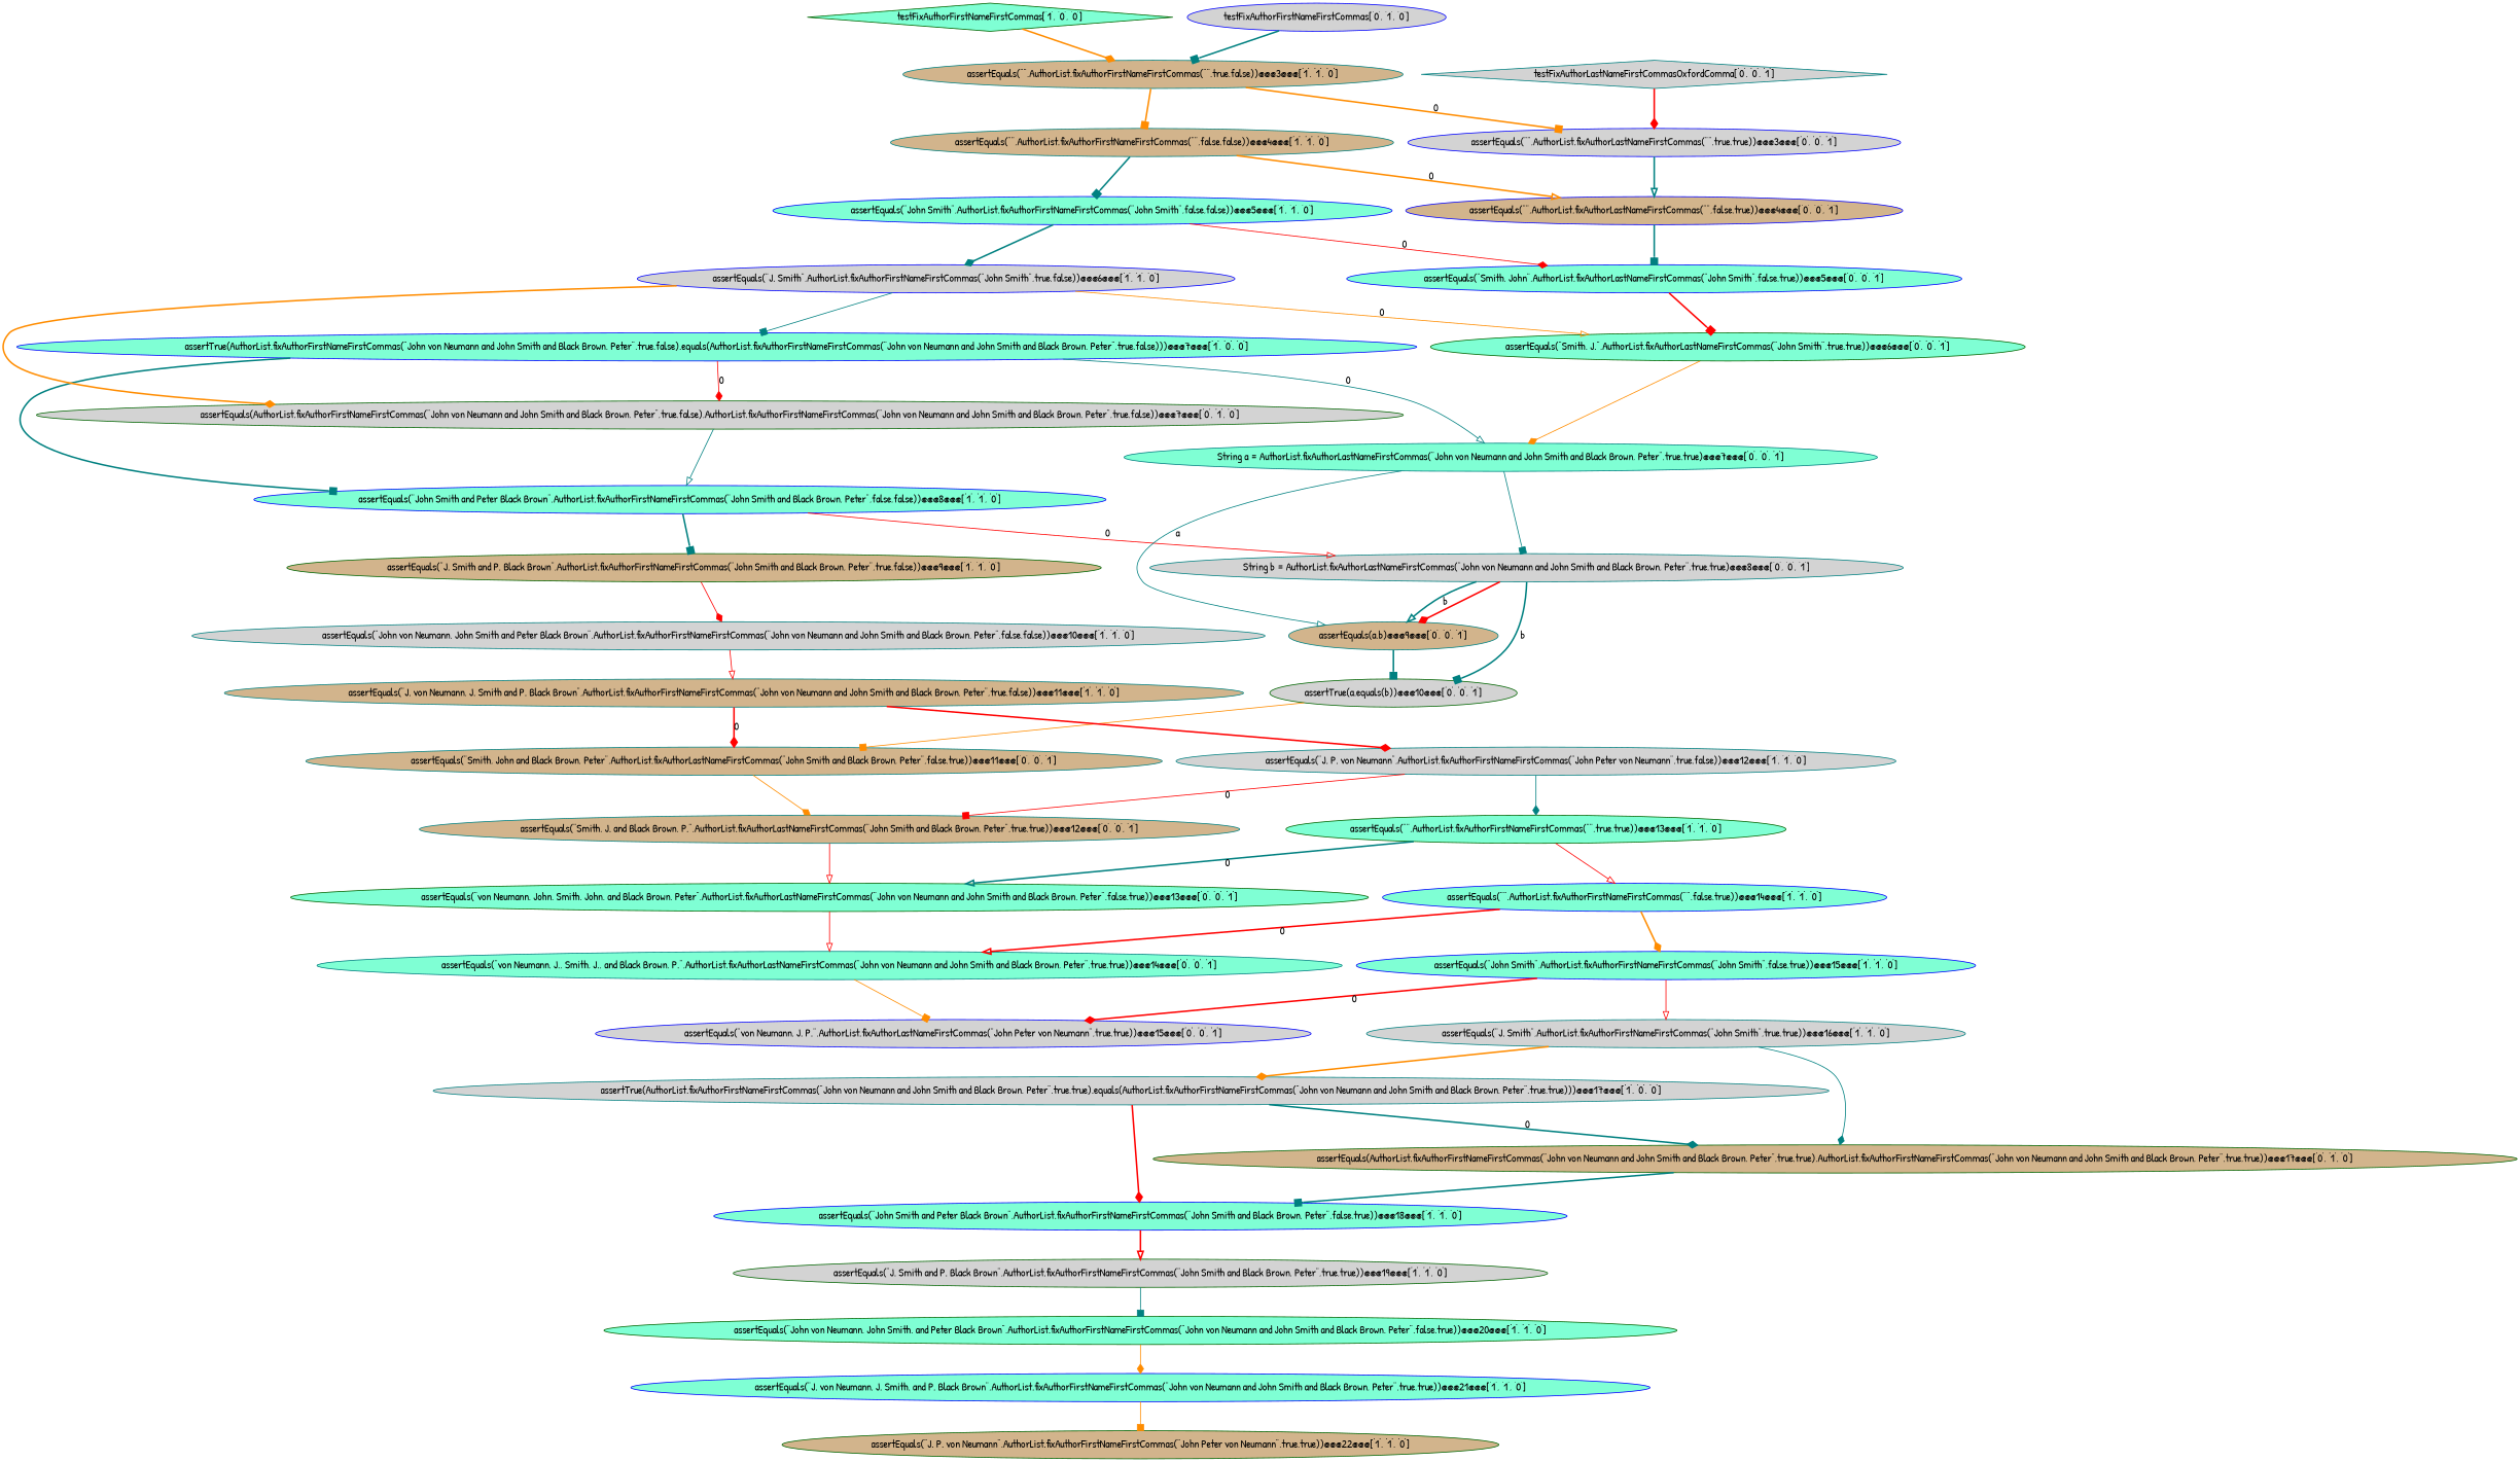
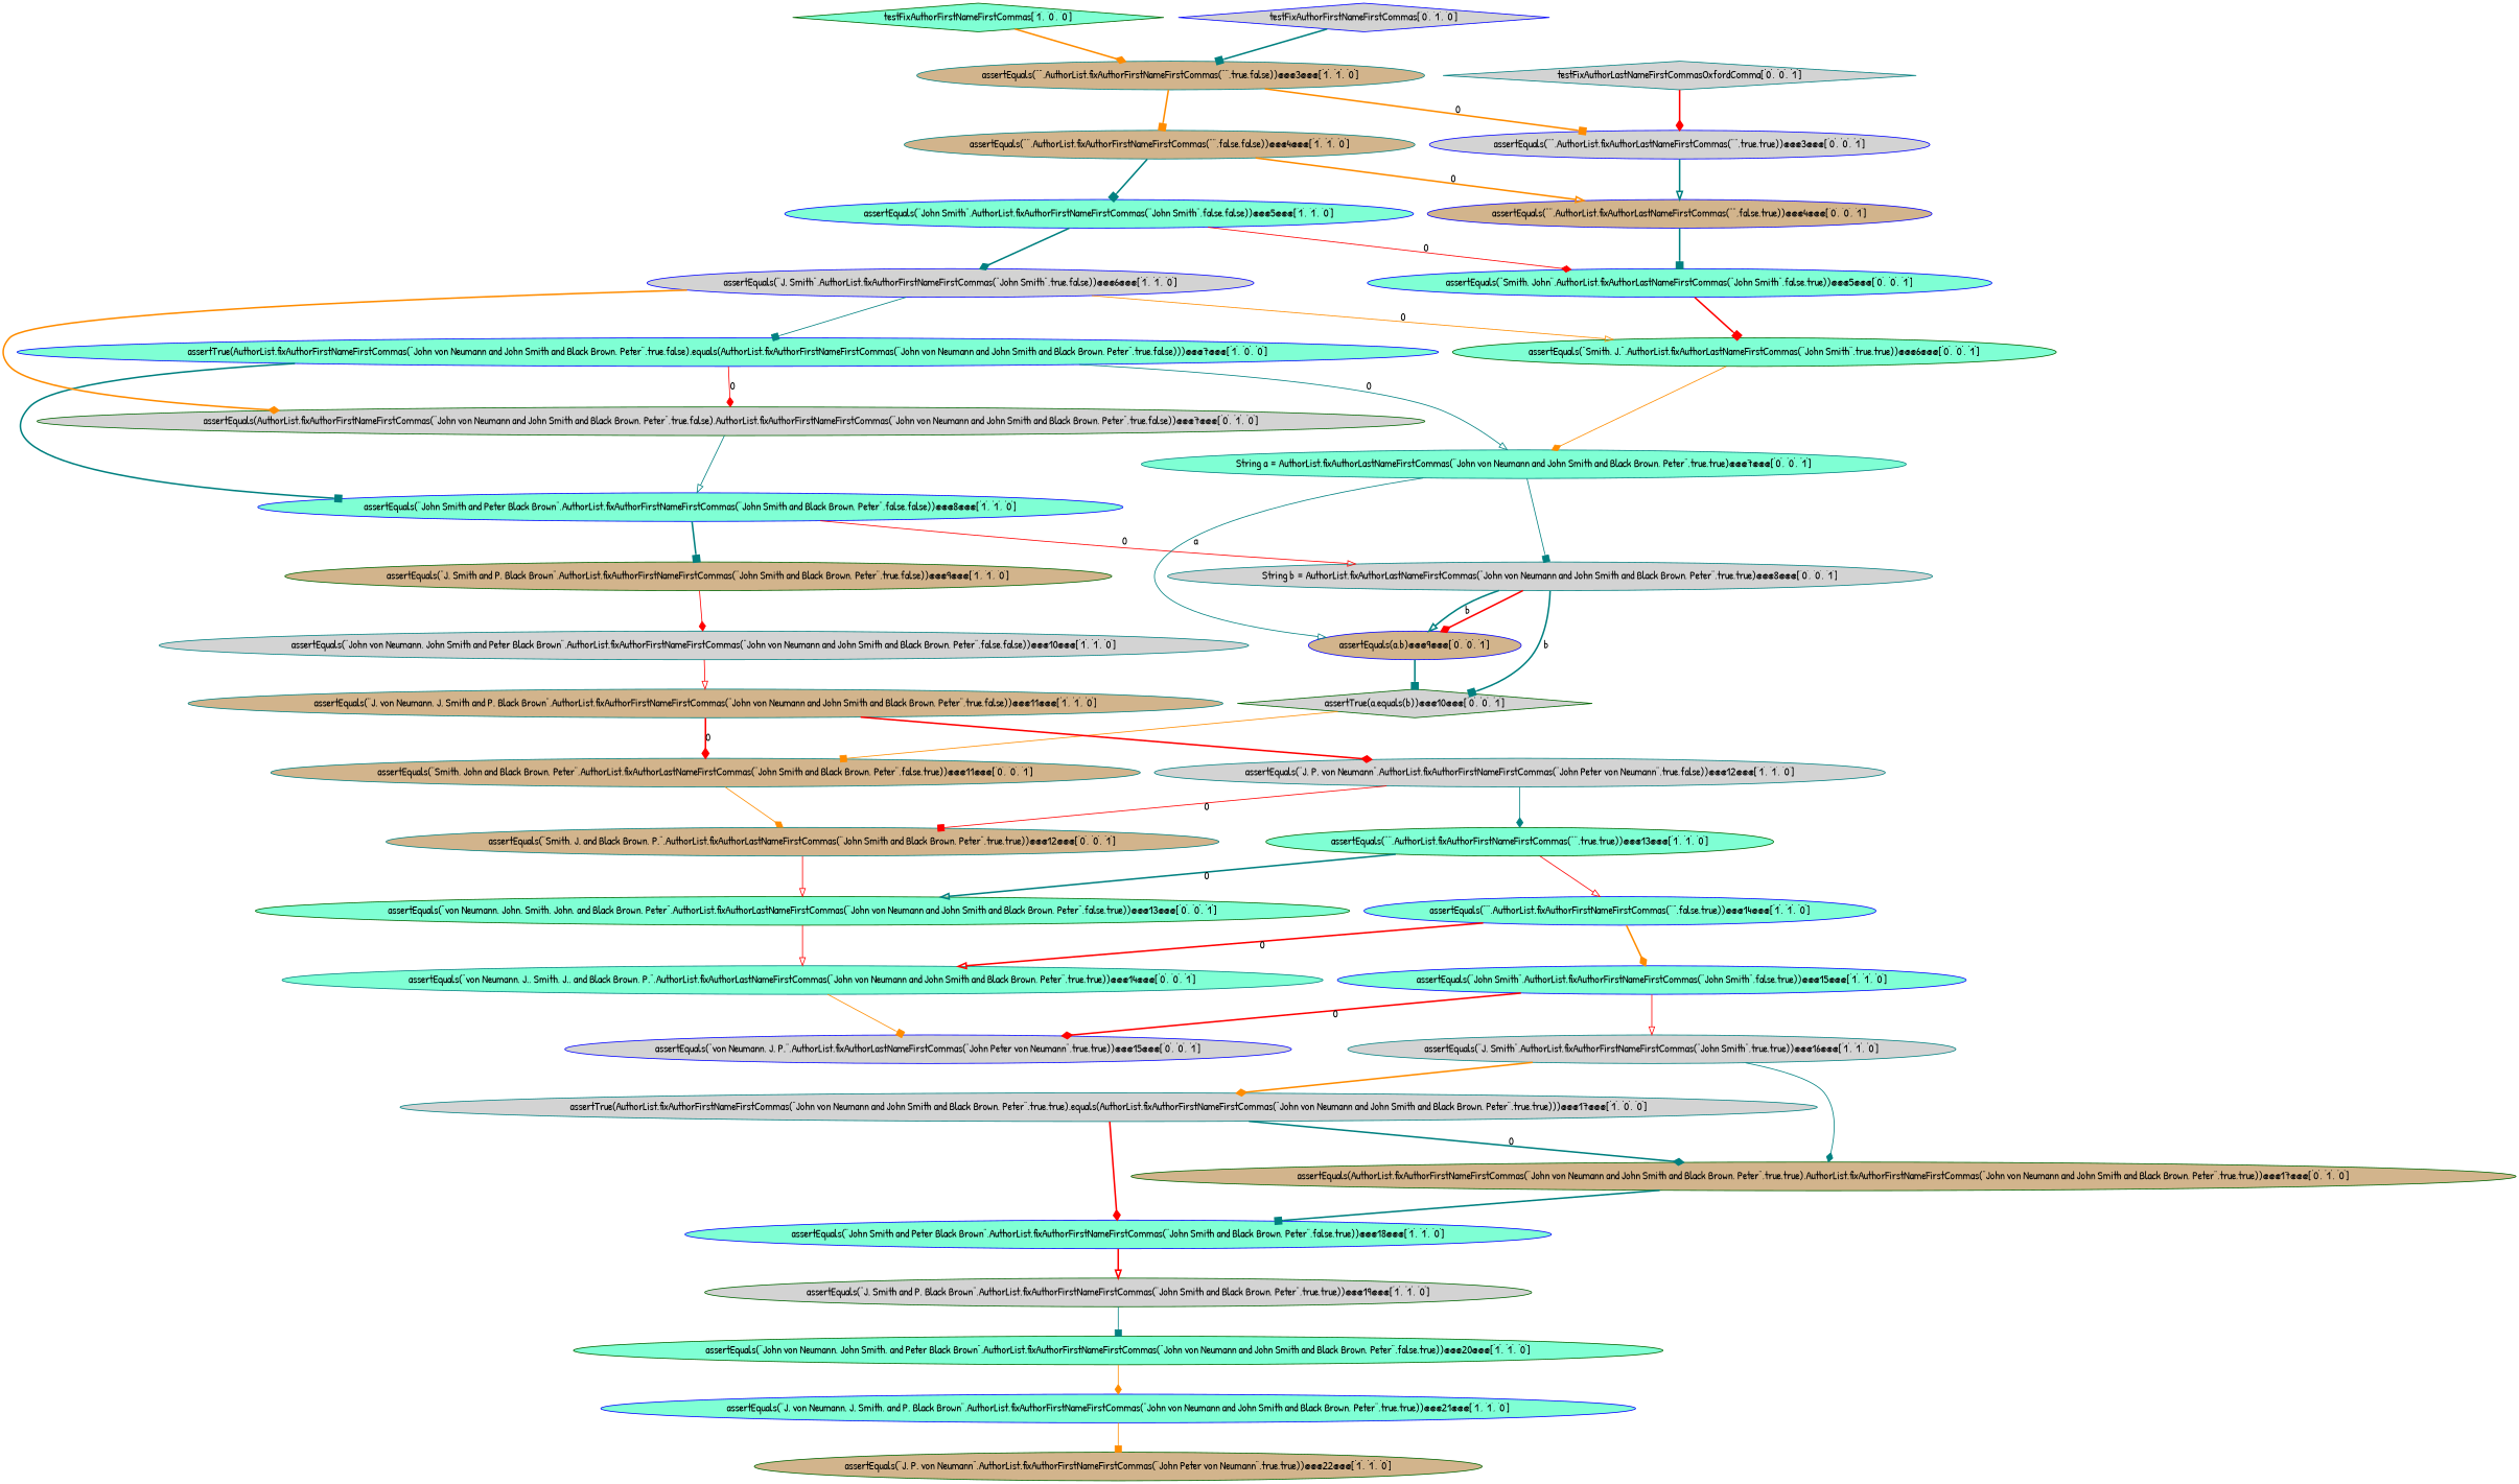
  digraph {
    fontname="Patrick Hand"
    node [color=teal fillcolor=aquamarine fontname="Patrick Hand" shape=ellipse style=filled]
    edge [arrowhead=diamond color=teal fontname="Patrick Hand" style=bold]
    n1 [color=blue label="assertEquals(\"John Smith and Peter Black Brown\",AuthorList.fixAuthorFirstNameFirstCommas(\"John Smith and Black Brown, Peter\",false,false))@@@8@@@['1', '1', '0']"]
    n2 [color=darkgreen fillcolor=tan label="assertEquals(\"J. Smith and P. Black Brown\",AuthorList.fixAuthorFirstNameFirstCommas(\"John Smith and Black Brown, Peter\",true,false))@@@9@@@['1', '1', '0']"]
    n3 [fillcolor=lightgrey label="String b = AuthorList.fixAuthorLastNameFirstCommas(\"John von Neumann and John Smith and Black Brown, Peter\",true,true)@@@8@@@['0', '0', '1']"]
    n4 [fillcolor=lightgrey label="assertEquals(\"John von Neumann, John Smith and Peter Black Brown\",AuthorList.fixAuthorFirstNameFirstCommas(\"John von Neumann and John Smith and Black Brown, Peter\",false,false))@@@10@@@['1', '1', '0']"]
-   n5 [fillcolor=tan label="assertEquals(a,b)@@@9@@@['0', '0', '1']"]
-   n6 [color=darkgreen fillcolor=lightgrey label="assertTrue(a.equals(b))@@@10@@@['0', '0', '1']"]
+   n5 [color=blue fillcolor=tan label="assertEquals(a,b)@@@9@@@['0', '0', '1']"]
+   n6 [color=darkgreen fillcolor=lightgrey label="assertTrue(a.equals(b))@@@10@@@['0', '0', '1']" shape=diamond]
    n7 [color=blue label="assertEquals(\"Smith, John\",AuthorList.fixAuthorLastNameFirstCommas(\"John Smith\",false,true))@@@5@@@['0', '0', '1']"]
    n8 [color=darkgreen label="assertEquals(\"Smith, J.\",AuthorList.fixAuthorLastNameFirstCommas(\"John Smith\",true,true))@@@6@@@['0', '0', '1']"]
    n9 [label="String a = AuthorList.fixAuthorLastNameFirstCommas(\"John von Neumann and John Smith and Black Brown, Peter\",true,true)@@@7@@@['0', '0', '1']"]
    n10 [color=blue label="assertEquals(\"J. von Neumann, J. Smith, and P. Black Brown\",AuthorList.fixAuthorFirstNameFirstCommas(\"John von Neumann and John Smith and Black Brown, Peter\",true,true))@@@21@@@['1', '1', '0']"]
    n11 [color=darkgreen fillcolor=tan label="assertEquals(\"J. P. von Neumann\",AuthorList.fixAuthorFirstNameFirstCommas(\"John Peter von Neumann\",true,true))@@@22@@@['1', '1', '0']"]
    n12 [fillcolor=tan label="assertEquals(\"J. von Neumann, J. Smith and P. Black Brown\",AuthorList.fixAuthorFirstNameFirstCommas(\"John von Neumann and John Smith and Black Brown, Peter\",true,false))@@@11@@@['1', '1', '0']"]
    n13 [color=darkgreen fillcolor=lightgrey label="assertEquals(AuthorList.fixAuthorFirstNameFirstCommas(\"John von Neumann and John Smith and Black Brown, Peter\",true,false),AuthorList.fixAuthorFirstNameFirstCommas(\"John von Neumann and John Smith and Black Brown, Peter\",true,false))@@@7@@@['0', '1', '0']"]
    n14 [fillcolor=tan label="assertEquals(\"Smith, John and Black Brown, Peter\",AuthorList.fixAuthorLastNameFirstCommas(\"John Smith and Black Brown, Peter\",false,true))@@@11@@@['0', '0', '1']"]
    n15 [color=blue fillcolor=lightgrey label="assertEquals(\"von Neumann, J. P.\",AuthorList.fixAuthorLastNameFirstCommas(\"John Peter von Neumann\",true,true))@@@15@@@['0', '0', '1']"]
    n16 [color=darkgreen label="assertEquals(\"John von Neumann, John Smith, and Peter Black Brown\",AuthorList.fixAuthorFirstNameFirstCommas(\"John von Neumann and John Smith and Black Brown, Peter\",false,true))@@@20@@@['1', '1', '0']"]
    n17 [fillcolor=lightgrey label="assertEquals(\"J. P. von Neumann\",AuthorList.fixAuthorFirstNameFirstCommas(\"John Peter von Neumann\",true,false))@@@12@@@['1', '1', '0']"]
    n18 [fillcolor=tan label="assertEquals(\"Smith, J. and Black Brown, P.\",AuthorList.fixAuthorLastNameFirstCommas(\"John Smith and Black Brown, Peter\",true,true))@@@12@@@['0', '0', '1']"]
    n19 [color=darkgreen label="assertEquals(\"von Neumann, John, Smith, John, and Black Brown, Peter\",AuthorList.fixAuthorLastNameFirstCommas(\"John von Neumann and John Smith and Black Brown, Peter\",false,true))@@@13@@@['0', '0', '1']"]
    n20 [label="assertEquals(\"von Neumann, J., Smith, J., and Black Brown, P.\",AuthorList.fixAuthorLastNameFirstCommas(\"John von Neumann and John Smith and Black Brown, Peter\",true,true))@@@14@@@['0', '0', '1']"]
    n21 [color=blue label="assertTrue(AuthorList.fixAuthorFirstNameFirstCommas(\"John von Neumann and John Smith and Black Brown, Peter\",true,false).equals(AuthorList.fixAuthorFirstNameFirstCommas(\"John von Neumann and John Smith and Black Brown, Peter\",true,false)))@@@7@@@['1', '0', '0']"]
    n22 [color=darkgreen label="assertEquals(\"\",AuthorList.fixAuthorFirstNameFirstCommas(\"\",true,true))@@@13@@@['1', '1', '0']"]
    n23 [color=blue fillcolor=lightgrey label="assertEquals(\"\",AuthorList.fixAuthorLastNameFirstCommas(\"\",true,true))@@@3@@@['0', '0', '1']"]
    n24 [color=blue fillcolor=tan label="assertEquals(\"\",AuthorList.fixAuthorLastNameFirstCommas(\"\",false,true))@@@4@@@['0', '0', '1']"]
    n25 [color=blue label="assertEquals(\"John Smith\",AuthorList.fixAuthorFirstNameFirstCommas(\"John Smith\",false,true))@@@15@@@['1', '1', '0']"]
    n26 [fillcolor=lightgrey label="assertEquals(\"J. Smith\",AuthorList.fixAuthorFirstNameFirstCommas(\"John Smith\",true,true))@@@16@@@['1', '1', '0']"]
    n27 [fillcolor=lightgrey label="assertTrue(AuthorList.fixAuthorFirstNameFirstCommas(\"John von Neumann and John Smith and Black Brown, Peter\",true,true).equals(AuthorList.fixAuthorFirstNameFirstCommas(\"John von Neumann and John Smith and Black Brown, Peter\",true,true)))@@@17@@@['1', '0', '0']"]
    n28 [color=darkgreen fillcolor=tan label="assertEquals(AuthorList.fixAuthorFirstNameFirstCommas(\"John von Neumann and John Smith and Black Brown, Peter\",true,true),AuthorList.fixAuthorFirstNameFirstCommas(\"John von Neumann and John Smith and Black Brown, Peter\",true,true))@@@17@@@['0', '1', '0']"]
    n29 [color=blue label="assertEquals(\"\",AuthorList.fixAuthorFirstNameFirstCommas(\"\",false,true))@@@14@@@['1', '1', '0']"]
    n30 [color=blue label="assertEquals(\"John Smith and Peter Black Brown\",AuthorList.fixAuthorFirstNameFirstCommas(\"John Smith and Black Brown, Peter\",false,true))@@@18@@@['1', '1', '0']"]
    n31 [color=darkgreen fillcolor=lightgrey label="assertEquals(\"J. Smith and P. Black Brown\",AuthorList.fixAuthorFirstNameFirstCommas(\"John Smith and Black Brown, Peter\",true,true))@@@19@@@['1', '1', '0']"]
    n32 [fillcolor=tan label="assertEquals(\"\",AuthorList.fixAuthorFirstNameFirstCommas(\"\",true,false))@@@3@@@['1', '1', '0']"]
    n33 [fillcolor=tan label="assertEquals(\"\",AuthorList.fixAuthorFirstNameFirstCommas(\"\",false,false))@@@4@@@['1', '1', '0']"]
    n34 [color=blue label="assertEquals(\"John Smith\",AuthorList.fixAuthorFirstNameFirstCommas(\"John Smith\",false,false))@@@5@@@['1', '1', '0']"]
    n35 [fillcolor=lightgrey label="testFixAuthorLastNameFirstCommasOxfordComma['0', '0', '1']" shape=diamond]
    n36 [color=darkgreen label="testFixAuthorFirstNameFirstCommas['1', '0', '0']" shape=diamond]
    n37 [color=blue fillcolor=lightgrey label="assertEquals(\"J. Smith\",AuthorList.fixAuthorFirstNameFirstCommas(\"John Smith\",true,false))@@@6@@@['1', '1', '0']"]
-   n38 [color=blue fillcolor=lightgrey label="testFixAuthorFirstNameFirstCommas['0', '1', '0']"]
+   n38 [color=blue fillcolor=lightgrey label="testFixAuthorFirstNameFirstCommas['0', '1', '0']" shape=diamond]
    n1 -> n2 [arrowhead=box]
    n1 -> n3 [arrowhead=onormal color=red label=0 style=solid]
    n2 -> n4 [color=red style=solid]
    n3 -> n5 [color=red]
    n3 -> n5 [arrowhead=onormal label=b]
    n3 -> n6 [arrowhead=box label=b]
    n4 -> n12 [arrowhead=onormal color=red style=solid]
    n5 -> n6 [arrowhead=box]
    n6 -> n14 [arrowhead=box color=darkorange style=solid]
    n7 -> n8 [arrowhead=box color=red]
    n8 -> n9 [color=darkorange style=solid]
    n9 -> n3 [arrowhead=box style=solid]
    n9 -> n5 [arrowhead=onormal label=a style=solid]
    n10 -> n11 [arrowhead=box color=darkorange style=solid]
    n12 -> n14 [color=red label=0]
    n12 -> n17 [color=red]
    n13 -> n1 [arrowhead=onormal style=solid]
    n14 -> n18 [color=darkorange style=solid]
    n16 -> n10 [color=darkorange style=solid]
    n17 -> n18 [arrowhead=box color=red label=0 style=solid]
    n17 -> n22 [style=solid]
    n18 -> n19 [arrowhead=onormal color=red style=solid]
    n19 -> n20 [arrowhead=onormal color=red style=solid]
    n20 -> n15 [arrowhead=box color=darkorange style=solid]
    n21 -> n1 [arrowhead=box]
    n21 -> n9 [arrowhead=onormal label=0 style=solid]
    n21 -> n13 [color=red label=0 style=solid]
    n22 -> n19 [arrowhead=onormal label=0]
    n22 -> n29 [arrowhead=onormal color=red style=solid]
    n23 -> n24 [arrowhead=onormal]
    n24 -> n7 [arrowhead=box]
    n25 -> n15 [color=red label=0]
    n25 -> n26 [arrowhead=onormal color=red style=solid]
    n26 -> n27 [color=darkorange]
    n26 -> n28 [style=solid]
    n27 -> n28 [label=0]
    n27 -> n30 [color=red]
    n28 -> n30 [arrowhead=box]
    n29 -> n20 [arrowhead=onormal color=red label=0]
    n29 -> n25 [color=darkorange]
    n30 -> n31 [arrowhead=onormal color=red]
    n31 -> n16 [arrowhead=box style=solid]
    n32 -> n23 [arrowhead=box color=darkorange label=0]
    n32 -> n33 [arrowhead=box color=darkorange]
    n33 -> n24 [arrowhead=onormal color=darkorange label=0]
    n33 -> n34 [arrowhead=box]
    n34 -> n7 [color=red label=0 style=solid]
    n34 -> n37
    n35 -> n23 [color=red]
    n36 -> n32 [color=darkorange]
    n37 -> n8 [arrowhead=onormal color=darkorange label=0 style=solid]
    n37 -> n13 [color=darkorange]
    n37 -> n21 [arrowhead=box style=solid]
    n38 -> n32 [arrowhead=box]
  }
